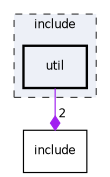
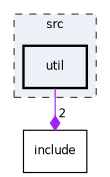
  digraph {
    compound=true
    node [color=black fillcolor="#edf0f7" fontname=Helvetica fontsize=10 shape=box]
    n1 [label=util style="filled,bold,"]
    n2 [label=include]
    subgraph cluster_1 {
      bgcolor="#edf0f7"
      fontname=Helvetica
      fontsize=10
-     label=include
+     label=src
      pencolor=grey25
      style="filled,dashed,"
      n1
    }
    n1 -> n2 [fontname=Helvetica fontsize=10 headlabel=2 labeldistance=1.5 labelfontname=Helvetica labelfontsize=10 color=purple arrowhead=diamond]
  }
